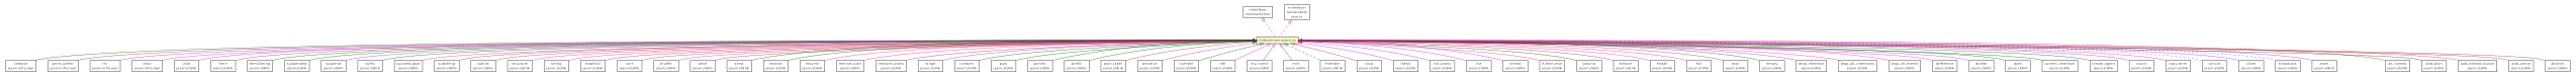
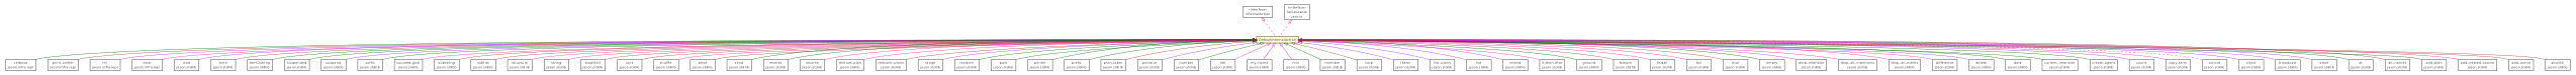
  digraph {
    fontname=Montserrat
    nodesep=0.25
    ranksep=0.5
    node [fontcolor=black fontname=Montserrat fontsize=10.0 shape=plaintext]
    edge [arrowtail=empty color=deeppink dir=back fontname=Montserrat fontsize=10 headport=p labelfontname=Helvetica labelfontsize=10 tailport=p]
    n1 [label=<<table title="jason.asSemantics.InternalAction" border="0" cellborder="1" cellspacing="0" cellpadding="2" port="p" href="./InternalAction.html"> 		<tr><td><table border="0" cellspacing="0" cellpadding="1"> <tr><td align="center" balign="center"> &#171;interface&#187; </td></tr> <tr><td align="center" balign="center"> InternalAction </td></tr> 		</table></td></tr> 		</table>>]
    n2 [label=<<table title="jason.asSemantics.DefaultInternalAction" border="0" cellborder="1" cellspacing="0" cellpadding="2" port="p" bgcolor="lemonChiffon" href="./DefaultInternalAction.html"> 		<tr><td><table border="0" cellspacing="0" cellpadding="1"> <tr><td align="center" balign="center"> DefaultInternalAction </td></tr> 		</table></td></tr> 		</table>>]
    n3 [label=<<table title="jason.infra.repl.verbose" border="0" cellborder="1" cellspacing="0" cellpadding="2" port="p" href="../infra/repl/verbose.html"> 		<tr><td><table border="0" cellspacing="0" cellpadding="1"> <tr><td align="center" balign="center"> verbose </td></tr> <tr><td align="center" balign="center"> jason.infra.repl </td></tr> 		</table></td></tr> 		</table>>]
    n4 [label=<<table title="jason.infra.repl.print_unifier" border="0" cellborder="1" cellspacing="0" cellpadding="2" port="p" href="../infra/repl/print_unifier.html"> 		<tr><td><table border="0" cellspacing="0" cellpadding="1"> <tr><td align="center" balign="center"> print_unifier </td></tr> <tr><td align="center" balign="center"> jason.infra.repl </td></tr> 		</table></td></tr> 		</table>>]
    n5 [label=<<table title="jason.infra.repl.mi" border="0" cellborder="1" cellspacing="0" cellpadding="2" port="p" href="../infra/repl/mi.html"> 		<tr><td><table border="0" cellspacing="0" cellpadding="1"> <tr><td align="center" balign="center"> mi </td></tr> <tr><td align="center" balign="center"> jason.infra.repl </td></tr> 		</table></td></tr> 		</table>>]
    n6 [label=<<table title="jason.infra.repl.clear" border="0" cellborder="1" cellspacing="0" cellpadding="2" port="p" href="../infra/repl/clear.html"> 		<tr><td><table border="0" cellspacing="0" cellpadding="1"> <tr><td align="center" balign="center"> clear </td></tr> <tr><td align="center" balign="center"> jason.infra.repl </td></tr> 		</table></td></tr> 		</table>>]
    n7 [label=<<table title="jason.stdlib.wait" border="0" cellborder="1" cellspacing="0" cellpadding="2" port="p" href="../stdlib/wait.html"> 		<tr><td><table border="0" cellspacing="0" cellpadding="1"> <tr><td align="center" balign="center"> wait </td></tr> <tr><td align="center" balign="center"> jason.stdlib </td></tr> 		</table></td></tr> 		</table>>]
    n8 [label=<<table title="jason.stdlib.time" border="0" cellborder="1" cellspacing="0" cellpadding="2" port="p" href="../stdlib/time.html"> 		<tr><td><table border="0" cellspacing="0" cellpadding="1"> <tr><td align="center" balign="center"> time </td></tr> <tr><td align="center" balign="center"> jason.stdlib </td></tr> 		</table></td></tr> 		</table>>]
    n9 [label=<<table title="jason.stdlib.term2string" border="0" cellborder="1" cellspacing="0" cellpadding="2" port="p" href="../stdlib/term2string.html"> 		<tr><td><table border="0" cellspacing="0" cellpadding="1"> <tr><td align="center" balign="center"> term2string </td></tr> <tr><td align="center" balign="center"> jason.stdlib </td></tr> 		</table></td></tr> 		</table>>]
    n10 [label=<<table title="jason.stdlib.suspended" border="0" cellborder="1" cellspacing="0" cellpadding="2" port="p" href="../stdlib/suspended.html"> 		<tr><td><table border="0" cellspacing="0" cellpadding="1"> <tr><td align="center" balign="center"> suspended </td></tr> <tr><td align="center" balign="center"> jason.stdlib </td></tr> 		</table></td></tr> 		</table>>]
    n11 [label=<<table title="jason.stdlib.suspend" border="0" cellborder="1" cellspacing="0" cellpadding="2" port="p" href="../stdlib/suspend.html"> 		<tr><td><table border="0" cellspacing="0" cellpadding="1"> <tr><td align="center" balign="center"> suspend </td></tr> <tr><td align="center" balign="center"> jason.stdlib </td></tr> 		</table></td></tr> 		</table>>]
    n12 [label=<<table title="jason.stdlib.suffix" border="0" cellborder="1" cellspacing="0" cellpadding="2" port="p" href="../stdlib/suffix.html"> 		<tr><td><table border="0" cellspacing="0" cellpadding="1"> <tr><td align="center" balign="center"> suffix </td></tr> <tr><td align="center" balign="center"> jason.stdlib </td></tr> 		</table></td></tr> 		</table>>]
    n13 [label=<<table title="jason.stdlib.succeed_goal" border="0" cellborder="1" cellspacing="0" cellpadding="2" port="p" href="../stdlib/succeed_goal.html"> 		<tr><td><table border="0" cellspacing="0" cellpadding="1"> <tr><td align="center" balign="center"> succeed_goal </td></tr> <tr><td align="center" balign="center"> jason.stdlib </td></tr> 		</table></td></tr> 		</table>>]
    n14 [label=<<table title="jason.stdlib.substring" border="0" cellborder="1" cellspacing="0" cellpadding="2" port="p" href="../stdlib/substring.html"> 		<tr><td><table border="0" cellspacing="0" cellpadding="1"> <tr><td align="center" balign="center"> substring </td></tr> <tr><td align="center" balign="center"> jason.stdlib </td></tr> 		</table></td></tr> 		</table>>]
    n15 [label=<<table title="jason.stdlib.sublist" border="0" cellborder="1" cellspacing="0" cellpadding="2" port="p" href="../stdlib/sublist.html"> 		<tr><td><table border="0" cellspacing="0" cellpadding="1"> <tr><td align="center" balign="center"> sublist </td></tr> <tr><td align="center" balign="center"> jason.stdlib </td></tr> 		</table></td></tr> 		</table>>]
    n16 [label=<<table title="jason.stdlib.structure" border="0" cellborder="1" cellspacing="0" cellpadding="2" port="p" href="../stdlib/structure.html"> 		<tr><td><table border="0" cellspacing="0" cellpadding="1"> <tr><td align="center" balign="center"> structure </td></tr> <tr><td align="center" balign="center"> jason.stdlib </td></tr> 		</table></td></tr> 		</table>>]
    n17 [label=<<table title="jason.stdlib.string" border="0" cellborder="1" cellspacing="0" cellpadding="2" port="p" href="../stdlib/string.html"> 		<tr><td><table border="0" cellspacing="0" cellpadding="1"> <tr><td align="center" balign="center"> string </td></tr> <tr><td align="center" balign="center"> jason.stdlib </td></tr> 		</table></td></tr> 		</table>>]
    n18 [label=<<table title="jason.stdlib.stopMAS" border="0" cellborder="1" cellspacing="0" cellpadding="2" port="p" href="../stdlib/stopMAS.html"> 		<tr><td><table border="0" cellspacing="0" cellpadding="1"> <tr><td align="center" balign="center"> stopMAS </td></tr> <tr><td align="center" balign="center"> jason.stdlib </td></tr> 		</table></td></tr> 		</table>>]
    n19 [label=<<table title="jason.stdlib.sort" border="0" cellborder="1" cellspacing="0" cellpadding="2" port="p" href="../stdlib/sort.html"> 		<tr><td><table border="0" cellspacing="0" cellpadding="1"> <tr><td align="center" balign="center"> sort </td></tr> <tr><td align="center" balign="center"> jason.stdlib </td></tr> 		</table></td></tr> 		</table>>]
    n20 [label=<<table title="jason.stdlib.shuffle" border="0" cellborder="1" cellspacing="0" cellpadding="2" port="p" href="../stdlib/shuffle.html"> 		<tr><td><table border="0" cellspacing="0" cellpadding="1"> <tr><td align="center" balign="center"> shuffle </td></tr> <tr><td align="center" balign="center"> jason.stdlib </td></tr> 		</table></td></tr> 		</table>>]
    n21 [label=<<table title="jason.stdlib.setof" border="0" cellborder="1" cellspacing="0" cellpadding="2" port="p" href="../stdlib/setof.html"> 		<tr><td><table border="0" cellspacing="0" cellpadding="1"> <tr><td align="center" balign="center"> setof </td></tr> <tr><td align="center" balign="center"> jason.stdlib </td></tr> 		</table></td></tr> 		</table>>]
    n22 [label=<<table title="jason.stdlib.send" border="0" cellborder="1" cellspacing="0" cellpadding="2" port="p" href="../stdlib/send.html"> 		<tr><td><table border="0" cellspacing="0" cellpadding="1"> <tr><td align="center" balign="center"> send </td></tr> <tr><td align="center" balign="center"> jason.stdlib </td></tr> 		</table></td></tr> 		</table>>]
    n23 [label=<<table title="jason.stdlib.reverse" border="0" cellborder="1" cellspacing="0" cellpadding="2" port="p" href="../stdlib/reverse.html"> 		<tr><td><table border="0" cellspacing="0" cellpadding="1"> <tr><td align="center" balign="center"> reverse </td></tr> <tr><td align="center" balign="center"> jason.stdlib </td></tr> 		</table></td></tr> 		</table>>]
    n24 [label=<<table title="jason.stdlib.resume" border="0" cellborder="1" cellspacing="0" cellpadding="2" port="p" href="../stdlib/resume.html"> 		<tr><td><table border="0" cellspacing="0" cellpadding="1"> <tr><td align="center" balign="center"> resume </td></tr> <tr><td align="center" balign="center"> jason.stdlib </td></tr> 		</table></td></tr> 		</table>>]
    n25 [label=<<table title="jason.stdlib.remove_plan" border="0" cellborder="1" cellspacing="0" cellpadding="2" port="p" href="../stdlib/remove_plan.html"> 		<tr><td><table border="0" cellspacing="0" cellpadding="1"> <tr><td align="center" balign="center"> remove_plan </td></tr> <tr><td align="center" balign="center"> jason.stdlib </td></tr> 		</table></td></tr> 		</table>>]
    n26 [label=<<table title="jason.stdlib.relevant_plans" border="0" cellborder="1" cellspacing="0" cellpadding="2" port="p" href="../stdlib/relevant_plans.html"> 		<tr><td><table border="0" cellspacing="0" cellpadding="1"> <tr><td align="center" balign="center"> relevant_plans </td></tr> <tr><td align="center" balign="center"> jason.stdlib </td></tr> 		</table></td></tr> 		</table>>]
    n27 [label=<<table title="jason.stdlib.range" border="0" cellborder="1" cellspacing="0" cellpadding="2" port="p" href="../stdlib/range.html"> 		<tr><td><table border="0" cellspacing="0" cellpadding="1"> <tr><td align="center" balign="center"> range </td></tr> <tr><td align="center" balign="center"> jason.stdlib </td></tr> 		</table></td></tr> 		</table>>]
    n28 [label=<<table title="jason.stdlib.random" border="0" cellborder="1" cellspacing="0" cellpadding="2" port="p" href="../stdlib/random.html"> 		<tr><td><table border="0" cellspacing="0" cellpadding="1"> <tr><td align="center" balign="center"> random </td></tr> <tr><td align="center" balign="center"> jason.stdlib </td></tr> 		</table></td></tr> 		</table>>]
    n29 [label=<<table title="jason.stdlib.puts" border="0" cellborder="1" cellspacing="0" cellpadding="2" port="p" href="../stdlib/puts.html"> 		<tr><td><table border="0" cellspacing="0" cellpadding="1"> <tr><td align="center" balign="center"> puts </td></tr> <tr><td align="center" balign="center"> jason.stdlib </td></tr> 		</table></td></tr> 		</table>>]
    n30 [label=<<table title="jason.stdlib.println" border="0" cellborder="1" cellspacing="0" cellpadding="2" port="p" href="../stdlib/println.html"> 		<tr><td><table border="0" cellspacing="0" cellpadding="1"> <tr><td align="center" balign="center"> println </td></tr> <tr><td align="center" balign="center"> jason.stdlib </td></tr> 		</table></td></tr> 		</table>>]
    n31 [label=<<table title="jason.stdlib.prefix" border="0" cellborder="1" cellspacing="0" cellpadding="2" port="p" href="../stdlib/prefix.html"> 		<tr><td><table border="0" cellspacing="0" cellpadding="1"> <tr><td align="center" balign="center"> prefix </td></tr> <tr><td align="center" balign="center"> jason.stdlib </td></tr> 		</table></td></tr> 		</table>>]
    n32 [label=<<table title="jason.stdlib.plan_label" border="0" cellborder="1" cellspacing="0" cellpadding="2" port="p" href="../stdlib/plan_label.html"> 		<tr><td><table border="0" cellspacing="0" cellpadding="1"> <tr><td align="center" balign="center"> plan_label </td></tr> <tr><td align="center" balign="center"> jason.stdlib </td></tr> 		</table></td></tr> 		</table>>]
    n33 [label=<<table title="jason.stdlib.perceive" border="0" cellborder="1" cellspacing="0" cellpadding="2" port="p" href="../stdlib/perceive.html"> 		<tr><td><table border="0" cellspacing="0" cellpadding="1"> <tr><td align="center" balign="center"> perceive </td></tr> <tr><td align="center" balign="center"> jason.stdlib </td></tr> 		</table></td></tr> 		</table>>]
    n34 [label=<<table title="jason.stdlib.number" border="0" cellborder="1" cellspacing="0" cellpadding="2" port="p" href="../stdlib/number.html"> 		<tr><td><table border="0" cellspacing="0" cellpadding="1"> <tr><td align="center" balign="center"> number </td></tr> <tr><td align="center" balign="center"> jason.stdlib </td></tr> 		</table></td></tr> 		</table>>]
    n35 [label=<<table title="jason.stdlib.nth" border="0" cellborder="1" cellspacing="0" cellpadding="2" port="p" href="../stdlib/nth.html"> 		<tr><td><table border="0" cellspacing="0" cellpadding="1"> <tr><td align="center" balign="center"> nth </td></tr> <tr><td align="center" balign="center"> jason.stdlib </td></tr> 		</table></td></tr> 		</table>>]
    n36 [label=<<table title="jason.stdlib.my_name" border="0" cellborder="1" cellspacing="0" cellpadding="2" port="p" href="../stdlib/my_name.html"> 		<tr><td><table border="0" cellspacing="0" cellpadding="1"> <tr><td align="center" balign="center"> my_name </td></tr> <tr><td align="center" balign="center"> jason.stdlib </td></tr> 		</table></td></tr> 		</table>>]
    n37 [label=<<table title="jason.stdlib.min" border="0" cellborder="1" cellspacing="0" cellpadding="2" port="p" href="../stdlib/min.html"> 		<tr><td><table border="0" cellspacing="0" cellpadding="1"> <tr><td align="center" balign="center"> min </td></tr> <tr><td align="center" balign="center"> jason.stdlib </td></tr> 		</table></td></tr> 		</table>>]
    n38 [label=<<table title="jason.stdlib.member" border="0" cellborder="1" cellspacing="0" cellpadding="2" port="p" href="../stdlib/member.html"> 		<tr><td><table border="0" cellspacing="0" cellpadding="1"> <tr><td align="center" balign="center"> member </td></tr> <tr><td align="center" balign="center"> jason.stdlib </td></tr> 		</table></td></tr> 		</table>>]
    n39 [label=<<table title="jason.stdlib.loop" border="0" cellborder="1" cellspacing="0" cellpadding="2" port="p" href="../stdlib/loop.html"> 		<tr><td><table border="0" cellspacing="0" cellpadding="1"> <tr><td align="center" balign="center"> loop </td></tr> <tr><td align="center" balign="center"> jason.stdlib </td></tr> 		</table></td></tr> 		</table>>]
    n40 [label=<<table title="jason.stdlib.literal" border="0" cellborder="1" cellspacing="0" cellpadding="2" port="p" href="../stdlib/literal.html"> 		<tr><td><table border="0" cellspacing="0" cellpadding="1"> <tr><td align="center" balign="center"> literal </td></tr> <tr><td align="center" balign="center"> jason.stdlib </td></tr> 		</table></td></tr> 		</table>>]
    n41 [label=<<table title="jason.stdlib.list_plans" border="0" cellborder="1" cellspacing="0" cellpadding="2" port="p" href="../stdlib/list_plans.html"> 		<tr><td><table border="0" cellspacing="0" cellpadding="1"> <tr><td align="center" balign="center"> list_plans </td></tr> <tr><td align="center" balign="center"> jason.stdlib </td></tr> 		</table></td></tr> 		</table>>]
    n42 [label=<<table title="jason.stdlib.list" border="0" cellborder="1" cellspacing="0" cellpadding="2" port="p" href="../stdlib/list.html"> 		<tr><td><table border="0" cellspacing="0" cellpadding="1"> <tr><td align="center" balign="center"> list </td></tr> <tr><td align="center" balign="center"> jason.stdlib </td></tr> 		</table></td></tr> 		</table>>]
    n43 [label=<<table title="jason.stdlib.intend" border="0" cellborder="1" cellspacing="0" cellpadding="2" port="p" href="../stdlib/intend.html"> 		<tr><td><table border="0" cellspacing="0" cellpadding="1"> <tr><td align="center" balign="center"> intend </td></tr> <tr><td align="center" balign="center"> jason.stdlib </td></tr> 		</table></td></tr> 		</table>>]
    n44 [label=<<table title="jason.stdlib.if_then_else" border="0" cellborder="1" cellspacing="0" cellpadding="2" port="p" href="../stdlib/if_then_else.html"> 		<tr><td><table border="0" cellspacing="0" cellpadding="1"> <tr><td align="center" balign="center"> if_then_else </td></tr> <tr><td align="center" balign="center"> jason.stdlib </td></tr> 		</table></td></tr> 		</table>>]
    n45 [label=<<table title="jason.stdlib.ground" border="0" cellborder="1" cellspacing="0" cellpadding="2" port="p" href="../stdlib/ground.html"> 		<tr><td><table border="0" cellspacing="0" cellpadding="1"> <tr><td align="center" balign="center"> ground </td></tr> <tr><td align="center" balign="center"> jason.stdlib </td></tr> 		</table></td></tr> 		</table>>]
    n46 [label=<<table title="jason.stdlib.foreach" border="0" cellborder="1" cellspacing="0" cellpadding="2" port="p" href="../stdlib/foreach.html"> 		<tr><td><table border="0" cellspacing="0" cellpadding="1"> <tr><td align="center" balign="center"> foreach </td></tr> <tr><td align="center" balign="center"> jason.stdlib </td></tr> 		</table></td></tr> 		</table>>]
    n47 [label=<<table title="jason.stdlib.findall" border="0" cellborder="1" cellspacing="0" cellpadding="2" port="p" href="../stdlib/findall.html"> 		<tr><td><table border="0" cellspacing="0" cellpadding="1"> <tr><td align="center" balign="center"> findall </td></tr> <tr><td align="center" balign="center"> jason.stdlib </td></tr> 		</table></td></tr> 		</table>>]
    n48 [label=<<table title="jason.stdlib.fail" border="0" cellborder="1" cellspacing="0" cellpadding="2" port="p" href="../stdlib/fail.html"> 		<tr><td><table border="0" cellspacing="0" cellpadding="1"> <tr><td align="center" balign="center"> fail </td></tr> <tr><td align="center" balign="center"> jason.stdlib </td></tr> 		</table></td></tr> 		</table>>]
    n49 [label=<<table title="jason.stdlib.eval" border="0" cellborder="1" cellspacing="0" cellpadding="2" port="p" href="../stdlib/eval.html"> 		<tr><td><table border="0" cellspacing="0" cellpadding="1"> <tr><td align="center" balign="center"> eval </td></tr> <tr><td align="center" balign="center"> jason.stdlib </td></tr> 		</table></td></tr> 		</table>>]
    n50 [label=<<table title="jason.stdlib.empty" border="0" cellborder="1" cellspacing="0" cellpadding="2" port="p" href="../stdlib/empty.html"> 		<tr><td><table border="0" cellspacing="0" cellpadding="1"> <tr><td align="center" balign="center"> empty </td></tr> <tr><td align="center" balign="center"> jason.stdlib </td></tr> 		</table></td></tr> 		</table>>]
    n51 [label=<<table title="jason.stdlib.drop_intention" border="0" cellborder="1" cellspacing="0" cellpadding="2" port="p" href="../stdlib/drop_intention.html"> 		<tr><td><table border="0" cellspacing="0" cellpadding="1"> <tr><td align="center" balign="center"> drop_intention </td></tr> <tr><td align="center" balign="center"> jason.stdlib </td></tr> 		</table></td></tr> 		</table>>]
    n52 [label=<<table title="jason.stdlib.drop_all_intentions" border="0" cellborder="1" cellspacing="0" cellpadding="2" port="p" href="../stdlib/drop_all_intentions.html"> 		<tr><td><table border="0" cellspacing="0" cellpadding="1"> <tr><td align="center" balign="center"> drop_all_intentions </td></tr> <tr><td align="center" balign="center"> jason.stdlib </td></tr> 		</table></td></tr> 		</table>>]
    n53 [label=<<table title="jason.stdlib.drop_all_events" border="0" cellborder="1" cellspacing="0" cellpadding="2" port="p" href="../stdlib/drop_all_events.html"> 		<tr><td><table border="0" cellspacing="0" cellpadding="1"> <tr><td align="center" balign="center"> drop_all_events </td></tr> <tr><td align="center" balign="center"> jason.stdlib </td></tr> 		</table></td></tr> 		</table>>]
    n54 [label=<<table title="jason.stdlib.difference" border="0" cellborder="1" cellspacing="0" cellpadding="2" port="p" href="../stdlib/difference.html"> 		<tr><td><table border="0" cellspacing="0" cellpadding="1"> <tr><td align="center" balign="center"> difference </td></tr> <tr><td align="center" balign="center"> jason.stdlib </td></tr> 		</table></td></tr> 		</table>>]
    n55 [label=<<table title="jason.stdlib.delete" border="0" cellborder="1" cellspacing="0" cellpadding="2" port="p" href="../stdlib/delete.html"> 		<tr><td><table border="0" cellspacing="0" cellpadding="1"> <tr><td align="center" balign="center"> delete </td></tr> <tr><td align="center" balign="center"> jason.stdlib </td></tr> 		</table></td></tr> 		</table>>]
    n56 [label=<<table title="jason.stdlib.date" border="0" cellborder="1" cellspacing="0" cellpadding="2" port="p" href="../stdlib/date.html"> 		<tr><td><table border="0" cellspacing="0" cellpadding="1"> <tr><td align="center" balign="center"> date </td></tr> <tr><td align="center" balign="center"> jason.stdlib </td></tr> 		</table></td></tr> 		</table>>]
    n57 [label=<<table title="jason.stdlib.current_intention" border="0" cellborder="1" cellspacing="0" cellpadding="2" port="p" href="../stdlib/current_intention.html"> 		<tr><td><table border="0" cellspacing="0" cellpadding="1"> <tr><td align="center" balign="center"> current_intention </td></tr> <tr><td align="center" balign="center"> jason.stdlib </td></tr> 		</table></td></tr> 		</table>>]
    n58 [label=<<table title="jason.stdlib.create_agent" border="0" cellborder="1" cellspacing="0" cellpadding="2" port="p" href="../stdlib/create_agent.html"> 		<tr><td><table border="0" cellspacing="0" cellpadding="1"> <tr><td align="center" balign="center"> create_agent </td></tr> <tr><td align="center" balign="center"> jason.stdlib </td></tr> 		</table></td></tr> 		</table>>]
    n59 [label=<<table title="jason.stdlib.count" border="0" cellborder="1" cellspacing="0" cellpadding="2" port="p" href="../stdlib/count.html"> 		<tr><td><table border="0" cellspacing="0" cellpadding="1"> <tr><td align="center" balign="center"> count </td></tr> <tr><td align="center" balign="center"> jason.stdlib </td></tr> 		</table></td></tr> 		</table>>]
    n60 [label=<<table title="jason.stdlib.copy_term" border="0" cellborder="1" cellspacing="0" cellpadding="2" port="p" href="../stdlib/copy_term.html"> 		<tr><td><table border="0" cellspacing="0" cellpadding="1"> <tr><td align="center" balign="center"> copy_term </td></tr> <tr><td align="center" balign="center"> jason.stdlib </td></tr> 		</table></td></tr> 		</table>>]
    n61 [label=<<table title="jason.stdlib.concat" border="0" cellborder="1" cellspacing="0" cellpadding="2" port="p" href="../stdlib/concat.html"> 		<tr><td><table border="0" cellspacing="0" cellpadding="1"> <tr><td align="center" balign="center"> concat </td></tr> <tr><td align="center" balign="center"> jason.stdlib </td></tr> 		</table></td></tr> 		</table>>]
    n62 [label=<<table title="jason.stdlib.clone" border="0" cellborder="1" cellspacing="0" cellpadding="2" port="p" href="../stdlib/clone.html"> 		<tr><td><table border="0" cellspacing="0" cellpadding="1"> <tr><td align="center" balign="center"> clone </td></tr> <tr><td align="center" balign="center"> jason.stdlib </td></tr> 		</table></td></tr> 		</table>>]
    n63 [label=<<table title="jason.stdlib.broadcast" border="0" cellborder="1" cellspacing="0" cellpadding="2" port="p" href="../stdlib/broadcast.html"> 		<tr><td><table border="0" cellspacing="0" cellpadding="1"> <tr><td align="center" balign="center"> broadcast </td></tr> <tr><td align="center" balign="center"> jason.stdlib </td></tr> 		</table></td></tr> 		</table>>]
    n64 [label=<<table title="jason.stdlib.atom" border="0" cellborder="1" cellspacing="0" cellpadding="2" port="p" href="../stdlib/atom.html"> 		<tr><td><table border="0" cellspacing="0" cellpadding="1"> <tr><td align="center" balign="center"> atom </td></tr> <tr><td align="center" balign="center"> jason.stdlib </td></tr> 		</table></td></tr> 		</table>>]
+   n65 [label=<<table title="jason.stdlib.at" border="0" cellborder="1" cellspacing="0" cellpadding="2" port="p" href="../stdlib/at.html"> 		<tr><td><table border="0" cellspacing="0" cellpadding="1"> <tr><td align="center" balign="center"> at </td></tr> <tr><td align="center" balign="center"> jason.stdlib </td></tr> 		</table></td></tr> 		</table>>]
    n66 [label=<<table title="jason.stdlib.all_names" border="0" cellborder="1" cellspacing="0" cellpadding="2" port="p" href="../stdlib/all_names.html"> 		<tr><td><table border="0" cellspacing="0" cellpadding="1"> <tr><td align="center" balign="center"> all_names </td></tr> <tr><td align="center" balign="center"> jason.stdlib </td></tr> 		</table></td></tr> 		</table>>]
    n67 [label=<<table title="jason.stdlib.add_plan" border="0" cellborder="1" cellspacing="0" cellpadding="2" port="p" href="../stdlib/add_plan.html"> 		<tr><td><table border="0" cellspacing="0" cellpadding="1"> <tr><td align="center" balign="center"> add_plan </td></tr> <tr><td align="center" balign="center"> jason.stdlib </td></tr> 		</table></td></tr> 		</table>>]
    n68 [label=<<table title="jason.stdlib.add_nested_source" border="0" cellborder="1" cellspacing="0" cellpadding="2" port="p" href="../stdlib/add_nested_source.html"> 		<tr><td><table border="0" cellspacing="0" cellpadding="1"> <tr><td align="center" balign="center"> add_nested_source </td></tr> <tr><td align="center" balign="center"> jason.stdlib </td></tr> 		</table></td></tr> 		</table>>]
    n69 [label=<<table title="jason.stdlib.add_annot" border="0" cellborder="1" cellspacing="0" cellpadding="2" port="p" href="../stdlib/add_annot.html"> 		<tr><td><table border="0" cellspacing="0" cellpadding="1"> <tr><td align="center" balign="center"> add_annot </td></tr> <tr><td align="center" balign="center"> jason.stdlib </td></tr> 		</table></td></tr> 		</table>>]
    n70 [label=<<table title="jason.stdlib.abolish" border="0" cellborder="1" cellspacing="0" cellpadding="2" port="p" href="../stdlib/abolish.html"> 		<tr><td><table border="0" cellspacing="0" cellpadding="1"> <tr><td align="center" balign="center"> abolish </td></tr> <tr><td align="center" balign="center"> jason.stdlib </td></tr> 		</table></td></tr> 		</table>>]
    n71 [label=<<table title="java.io.Serializable" border="0" cellborder="1" cellspacing="0" cellpadding="2" port="p" href="http://java.sun.com/j2se/1.4.2/docs/api/java/io/Serializable.html"> 		<tr><td><table border="0" cellspacing="0" cellpadding="1"> <tr><td align="center" balign="center"> &#171;interface&#187; </td></tr> <tr><td align="center" balign="center"> Serializable </td></tr> <tr><td align="center" balign="center"> java.io </td></tr> 		</table></td></tr> 		</table>>]
    n1 -> n2 [style=dashed]
    n2 -> n3 [color=darkgreen]
    n2 -> n4 [color=brown]
    n2 -> n5 [color=purple]
    n2 -> n6
    n2 -> n7 [color=purple]
    n2 -> n8 [color=brown]
    n2 -> n9 [color=darkgreen]
    n2 -> n10 [color=darkgreen]
    n2 -> n11 [color=purple]
    n2 -> n12 [color=darkgreen]
    n2 -> n13
    n2 -> n14 [color=brown]
    n2 -> n15 [color=brown]
    n2 -> n16
    n2 -> n17
    n2 -> n18 [color=brown]
    n2 -> n19 [color=brown]
    n2 -> n20
    n2 -> n21 [color=brown]
    n2 -> n22 [color=darkgreen]
    n2 -> n23 [color=darkgreen]
    n2 -> n24
    n2 -> n25
    n2 -> n26 [color=brown]
    n2 -> n27 [color=purple]
    n2 -> n28 [color=darkgreen]
    n2 -> n29 [color=darkgreen]
    n2 -> n30 [color=darkgreen]
    n2 -> n31 [color=darkgreen]
    n2 -> n32 [color=brown]
    n2 -> n33 [color=purple]
    n2 -> n34 [color=darkgreen]
    n2 -> n35
    n2 -> n36 [color=purple]
    n2 -> n37 [color=purple]
-   n2 -> n38 [color=darkgreen style=dashed]
+   n2 -> n38 [color=darkgreen]
    n2 -> n39 [color=brown]
    n2 -> n40 [color=purple]
    n2 -> n41 [color=purple]
    n2 -> n42 [color=purple]
    n2 -> n43 [color=purple]
    n2 -> n44
    n2 -> n45 [color=darkgreen]
    n2 -> n46 [color=brown]
    n2 -> n47
    n2 -> n48
    n2 -> n49 [color=brown]
    n2 -> n50 [color=darkgreen]
    n2 -> n51 [color=purple]
    n2 -> n52
    n2 -> n53
    n2 -> n54
    n2 -> n55 [color=purple]
    n2 -> n56 [color=darkgreen]
    n2 -> n57 [color=darkgreen]
    n2 -> n58 [color=darkgreen]
    n2 -> n59 [color=purple]
    n2 -> n60
    n2 -> n61 [style=dashed]
    n2 -> n62 [color=purple]
-   n2 -> n63 [color=purple style=dashed]
+   n2 -> n63 [color=purple]
    n2 -> n64 [color=purple]
+   n2 -> n65 [color=darkgreen]
    n2 -> n66 [color=brown]
    n2 -> n67 [color=darkgreen]
    n2 -> n68
    n2 -> n69 [color=brown]
    n2 -> n70 [color=brown]
    n71 -> n2 [style=dashed]
  }
